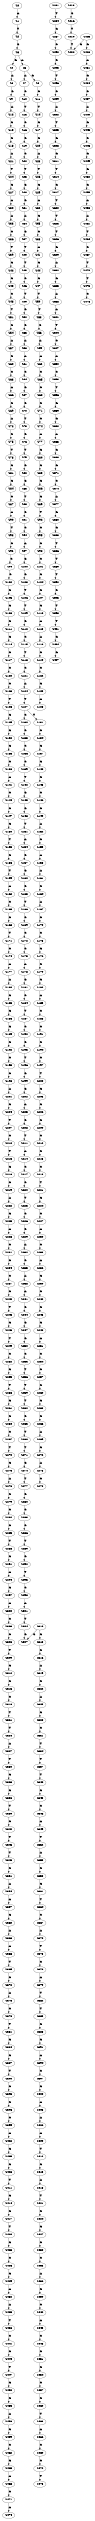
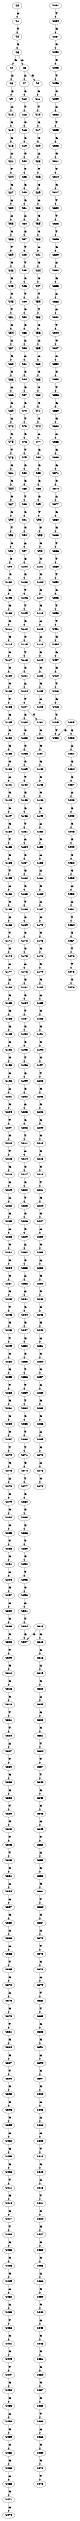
  strict digraph {
    S0
    S1
    S2
    S3
    S4
    S5
    S6
    S7
    S8
    S9
    S10
    S11
    S12
    S13
    S14
    S15
    S16
    S17
    S18
    S19
    S20
    S21
    S22
    S23
    S24
    S25
    S26
    S27
    S28
    S29
    S30
    S31
    S32
    S33
    S34
    S35
    S36
    S37
    S38
    S39
    S40
    S41
    S42
    S43
    S44
    S45
    S46
    S47
    S48
    S49
    S50
    S51
    S52
    S53
    S54
    S55
    S56
    S57
    S58
    S59
    S60
    S61
    S62
    S63
    S64
    S65
    S66
    S67
    S68
    S69
    S70
    S71
    S72
    S73
    S74
    S75
    S76
    S77
    S78
    S79
    S80
    S81
    S82
    S83
    S84
    S85
    S86
    S87
    S88
    S89
    S90
    S91
    S92
    S93
    S94
    S95
    S96
    S97
    S98
    S99
    S100
    S101
    S102
    S103
    S104
    S105
    S106
    S107
    S108
    S109
    S110
    S111
    S112
    S113
    S114
    S115
    S116
    S117
    S118
    S119
    S120
    S121
    S122
    S123
    S124
    S125
    S126
    S127
    S128
    S129
    S130
    S131
    S132
    S133
    S134
    S135
    S136
    S137
    S138
    S139
    S140
    S141
    S142
    S143
    S144
    S145
    S146
    S147
    S148
    S149
    S150
    S151
    S152
    S153
    S154
    S155
    S156
    S157
    S158
    S159
    S160
    S161
    S162
    S163
    S164
    S165
    S166
    S167
    S168
    S169
    S170
    S171
    S172
    S173
    S174
    S175
    S176
    S177
    S178
    S179
    S180
    S181
    S182
    S183
    S184
    S185
    S186
    S187
    S188
    S189
    S190
    S191
    S192
    S193
    S194
    S195
    S196
    S197
    S198
    S199
    S200
    S201
    S202
    S203
    S204
    S205
    S206
    S207
    S208
    S209
    S210
    S211
    S212
    S213
    S214
    S215
    S216
    S217
    S218
    S219
    S220
    S221
    S222
    S223
    S224
    S225
    S226
    S227
    S228
    S229
    S230
    S231
    S232
    S233
    S234
    S235
    S236
    S237
    S238
    S239
    S240
    S241
    S242
    S243
    S244
    S245
    S246
    S247
    S248
    S249
    S250
    S251
    S252
    S253
    S254
    S255
    S256
    S257
    S258
    S259
    S260
    S261
    S262
    S263
    S264
    S265
    S266
    S267
    S268
    S269
    S270
    S271
    S272
    S273
    S274
    S275
    S276
    S277
    S278
    S279
    S280
    S282
    S283
    S281
    S284
    S285
    S286
    S287
    S288
    S289
    S290
    S291
    S292
    S293
    S294
    S295
    S296
    S297
    S298
    S299
    S300
    S301
    S302
    S303
    S304
    S305
    S306
    S307
    S308
    S309
    S311
    S312
    S310
    S313
    S314
    S315
    S316
    S317
    S318
    S319
    S320
    S321
    S322
    S323
    S324
    S325
    S326
    S327
    S328
    S329
    S330
    S331
    S332
    S333
    S334
    S335
    S336
    S337
    S338
    S339
    S340
    S341
    S342
    S343
    S344
    S345
    S346
    S347
    S348
    S349
    S350
    S351
    S352
    S353
    S354
    S355
    S356
    S357
    S358
    S359
    S360
    S361
    S362
    S363
    S364
    S365
    S366
    S367
    S368
    S369
    S370
    S371
    S372
    S373
    S374
    S375
    S376
    S377
    S378
    S379
    S380
    S381
    S382
    S383
    S384
    S385
    S386
    S387
    S388
    S389
    S390
    S391
    S392
    S393
    S394
    S395
    S396
    S397
    S398
    S399
    S400
    S401
    S402
    S403
    S404
    S405
    S406
    S407
    S408
    S409
+   S410
    S411
    S412
    S413
    S414
    S415
    S416
    S417
    S418
    S419
    S420
    S421
    S422
    S423
    S424
    S426
    S427
    S425
    S428
    S429
    S430
    S431
    S432
    S433
    S434
    S435
    S436
    S437
    S438
    S439
    S440
    S441
    S442
    S443
    S444
    S445
    S446
    S447
    S448
    S449
    S450
    S451
    S452
    S453
    S454
    S455
    S456
    S457
    S458
    S459
    S460
    S461
    S462
    S463
    S464
    S465
    S466
    S467
    S468
    S469
    S470
    S471
    S472
    S473
    S474
    S475
    S476
    S0 -> S1 [label=A]
    S1 -> S2 [label=T]
    S2 -> S3 [label=G]
    S3 -> S4 [label=G]
    S3 -> S5 [label=A]
    S4 -> S6 [label=A]
    S5 -> S7 [label=A]
    S5 -> S8 [label=G]
    S6 -> S9 [label=G]
    S7 -> S10 [label=C]
    S8 -> S11 [label=C]
    S9 -> S12 [label=A]
    S10 -> S13 [label=T]
    S11 -> S14 [label=T]
    S12 -> S15 [label=G]
    S13 -> S16 [label=C]
    S14 -> S17 [label=G]
    S15 -> S18 [label=G]
    S16 -> S19 [label=G]
    S17 -> S20 [label=G]
    S18 -> S21 [label=A]
    S19 -> S22 [label=C]
    S20 -> S23 [label=A]
    S21 -> S24 [label=T]
    S22 -> S25 [label=T]
    S23 -> S26 [label=T]
    S24 -> S27 [label=G]
    S25 -> S28 [label=G]
    S26 -> S29 [label=G]
    S27 -> S30 [label=A]
    S28 -> S31 [label=G]
    S29 -> S32 [label=A]
    S30 -> S33 [label=A]
    S31 -> S34 [label=A]
    S32 -> S35 [label=G]
    S33 -> S36 [label=C]
    S34 -> S37 [label=G]
    S35 -> S38 [label=C]
    S36 -> S39 [label=T]
    S37 -> S40 [label=T]
    S38 -> S41 [label=A]
    S39 -> S42 [label=G]
    S40 -> S43 [label=T]
    S41 -> S44 [label=G]
    S42 -> S45 [label=G]
    S43 -> S46 [label=C]
    S44 -> S47 [label=G]
    S45 -> S48 [label=C]
    S46 -> S49 [label=T]
    S47 -> S50 [label=T]
    S48 -> S51 [label=T]
    S49 -> S52 [label=G]
    S50 -> S53 [label=T]
    S51 -> S54 [label=G]
    S52 -> S55 [label=C]
    S53 -> S56 [label=G]
    S54 -> S57 [label=A]
    S55 -> S58 [label=A]
    S56 -> S59 [label=A]
    S57 -> S60 [label=G]
    S58 -> S61 [label=A]
    S59 -> S62 [label=A]
    S60 -> S63 [label=C]
    S61 -> S64 [label=C]
    S62 -> S65 [label=C]
    S63 -> S66 [label=A]
    S64 -> S67 [label=G]
    S65 -> S68 [label=C]
    S66 -> S69 [label=G]
    S67 -> S70 [label=C]
    S68 -> S71 [label=C]
    S69 -> S72 [label=A]
    S70 -> S73 [label=T]
    S71 -> S74 [label=C]
    S72 -> S75 [label=C]
    S73 -> S76 [label=G]
    S74 -> S77 [label=A]
    S75 -> S78 [label=T]
    S76 -> S79 [label=T]
    S77 -> S80 [label=G]
    S78 -> S81 [label=G]
    S79 -> S82 [label=G]
    S80 -> S83 [label=G]
    S81 -> S84 [label=G]
    S82 -> S85 [label=G]
    S83 -> S86 [label=G]
    S84 -> S87 [label=C]
    S85 -> S88 [label=T]
    S86 -> S89 [label=G]
-   S87 -> S90 [label=A]
+   S87 -> S90 [label=C]
    S88 -> S91 [label=C]
    S89 -> S92 [label=T]
    S90 -> S93 [label=T]
    S91 -> S94 [label=C]
    S92 -> S95 [label=C]
    S93 -> S96 [label=C]
    S94 -> S97 [label=A]
    S95 -> S98 [label=C]
    S96 -> S99 [label=C]
    S97 -> S100 [label=G]
    S98 -> S101 [label=C]
    S99 -> S102 [label=C]
    S100 -> S103 [label=G]
    S101 -> S104 [label=G]
    S102 -> S105 [label=G]
    S103 -> S106 [label=T]
    S104 -> S107 [label=G]
    S105 -> S108 [label=G]
    S106 -> S109 [label=T]
    S107 -> S110 [label=G]
    S108 -> S111 [label=G]
    S109 -> S112 [label=G]
    S110 -> S113 [label=A]
    S111 -> S114 [label=G]
    S112 -> S115 [label=C]
    S113 -> S116 [label=A]
    S114 -> S117 [label=C]
    S115 -> S118 [label=T]
    S116 -> S119 [label=C]
    S117 -> S120 [label=C]
    S118 -> S121 [label=C]
    S119 -> S122 [label=C]
    S120 -> S123 [label=C]
    S121 -> S124 [label=A]
    S122 -> S125 [label=G]
    S123 -> S126 [label=T]
    S124 -> S127 [label=T]
    S125 -> S128 [label=A]
    S126 -> S129 [label=G]
    S127 -> S130 [label=C]
    S127 -> S131 [label=T]
    S129 -> S132 [label=G]
    S130 -> S133 [label=C]
    S131 -> S134 [label=C]
    S132 -> S135 [label=G]
    S133 -> S136 [label=C]
    S134 -> S137 [label=G]
    S135 -> S138 [label=C]
    S136 -> S139 [label=C]
    S137 -> S140 [label=G]
    S138 -> S141 [label=A]
    S139 -> S142 [label=T]
    S140 -> S143 [label=G]
    S141 -> S144 [label=C]
    S142 -> S145 [label=G]
    S143 -> S146 [label=C]
    S144 -> S147 [label=C]
    S145 -> S148 [label=G]
    S146 -> S149 [label=C]
    S147 -> S150 [label=G]
    S148 -> S151 [label=T]
    S149 -> S152 [label=A]
    S150 -> S153 [label=T]
    S151 -> S154 [label=A]
    S152 -> S155 [label=C]
    S153 -> S156 [label=G]
    S154 -> S157 [label=C]
    S155 -> S158 [label=A]
    S156 -> S159 [label=T]
    S157 -> S160 [label=G]
    S158 -> S161 [label=A]
    S159 -> S162 [label=A]
    S160 -> S163 [label=C]
    S161 -> S164 [label=C]
    S162 -> S165 [label=C]
    S163 -> S166 [label=T]
    S164 -> S167 [label=A]
    S165 -> S168 [label=C]
    S166 -> S169 [label=C]
    S167 -> S170 [label=C]
    S168 -> S171 [label=T]
    S169 -> S172 [label=C]
    S170 -> S173 [label=C]
    S171 -> S174 [label=C]
    S172 -> S175 [label=C]
    S173 -> S176 [label=G]
    S174 -> S177 [label=A]
    S175 -> S178 [label=A]
    S176 -> S179 [label=C]
    S177 -> S180 [label=A]
    S178 -> S181 [label=G]
    S179 -> S182 [label=G]
    S180 -> S183 [label=G]
    S181 -> S184 [label=C]
    S182 -> S185 [label=A]
    S183 -> S186 [label=G]
    S184 -> S187 [label=T]
    S185 -> S188 [label=C]
    S186 -> S189 [label=G]
    S187 -> S190 [label=C]
    S188 -> S191 [label=C]
    S189 -> S192 [label=G]
    S190 -> S193 [label=C]
    S191 -> S194 [label=C]
    S192 -> S195 [label=C]
    S193 -> S196 [label=T]
    S194 -> S197 [label=C]
    S195 -> S198 [label=C]
    S196 -> S199 [label=G]
    S197 -> S200 [label=T]
    S198 -> S201 [label=A]
    S199 -> S202 [label=G]
    S200 -> S203 [label=G]
    S201 -> S204 [label=G]
    S202 -> S205 [label=A]
    S203 -> S206 [label=G]
    S204 -> S207 [label=T]
    S205 -> S208 [label=C]
    S206 -> S209 [label=G]
    S207 -> S210 [label=C]
    S208 -> S211 [label=T]
    S209 -> S212 [label=C]
    S210 -> S213 [label=T]
    S211 -> S214 [label=A]
    S212 -> S215 [label=C]
    S213 -> S216 [label=G]
    S214 -> S217 [label=C]
    S215 -> S218 [label=C]
    S216 -> S219 [label=C]
    S217 -> S220 [label=C]
    S218 -> S221 [label=T]
    S219 -> S222 [label=A]
    S220 -> S223 [label=T]
    S221 -> S224 [label=G]
    S222 -> S225 [label=G]
    S223 -> S226 [label=C]
    S224 -> S227 [label=C]
    S225 -> S228 [label=A]
    S226 -> S229 [label=C]
    S227 -> S230 [label=A]
    S228 -> S231 [label=C]
    S229 -> S232 [label=A]
    S230 -> S233 [label=C]
    S231 -> S234 [label=C]
    S232 -> S235 [label=C]
    S233 -> S236 [label=A]
    S234 -> S237 [label=C]
    S235 -> S238 [label=A]
    S236 -> S239 [label=G]
    S237 -> S240 [label=C]
    S238 -> S241 [label=A]
    S239 -> S242 [label=C]
    S240 -> S243 [label=T]
    S241 -> S244 [label=C]
    S242 -> S245 [label=G]
    S243 -> S246 [label=G]
    S244 -> S247 [label=G]
    S245 -> S248 [label=G]
    S246 -> S249 [label=T]
    S247 -> S250 [label=G]
    S248 -> S251 [label=A]
    S249 -> S252 [label=C]
    S250 -> S253 [label=C]
    S251 -> S254 [label=C]
    S252 -> S255 [label=G]
    S253 -> S256 [label=T]
    S254 -> S257 [label=C]
    S255 -> S258 [label=T]
    S256 -> S259 [label=T]
    S257 -> S260 [label=C]
    S258 -> S261 [label=G]
    S259 -> S262 [label=T]
    S260 -> S263 [label=G]
    S261 -> S264 [label=G]
    S262 -> S265 [label=C]
    S263 -> S266 [label=G]
    S264 -> S267 [label=C]
    S265 -> S268 [label=T]
    S266 -> S269 [label=A]
    S267 -> S270 [label=T]
    S268 -> S271 [label=T]
    S269 -> S272 [label=G]
    S270 -> S273 [label=G]
    S271 -> S274 [label=G]
    S272 -> S275 [label=A]
    S273 -> S276 [label=A]
    S274 -> S277 [label=T]
    S275 -> S278 [label=C]
    S276 -> S279 [label=C]
    S277 -> S280 [label=G]
    S279 -> S282 [label=C]
    S280 -> S283 [label=C]
    S282 -> S285 [label=C]
    S283 -> S286 [label=C]
    S281 -> S284 [label=T]
    S284 -> S287 [label=G]
    S285 -> S288 [label=T]
    S286 -> S289 [label=T]
    S287 -> S290 [label=C]
    S288 -> S291 [label=G]
    S289 -> S292 [label=G]
    S290 -> S293 [label=C]
    S291 -> S294 [label=A]
    S292 -> S295 [label=T]
    S293 -> S296 [label=T]
    S294 -> S297 [label=G]
    S295 -> S298 [label=C]
    S296 -> S299 [label=C]
    S297 -> S300 [label=A]
    S298 -> S301 [label=A]
    S299 -> S302 [label=A]
    S300 -> S303 [label=C]
    S301 -> S304 [label=T]
    S302 -> S305 [label=T]
    S303 -> S306 [label=C]
    S304 -> S307 [label=G]
    S305 -> S308 [label=G]
    S306 -> S309 [label=T]
    S308 -> S311 [label=G]
    S309 -> S312 [label=G]
    S311 -> S314 [label=T]
    S312 -> S315 [label=C]
    S310 -> S307 [label=G]
    S310 -> S313 [label=G]
    S313 -> S316 [label=C]
    S314 -> S317 [label=G]
    S315 -> S318 [label=C]
    S316 -> S319 [label=A]
    S317 -> S320 [label=T]
    S318 -> S321 [label=T]
    S319 -> S322 [label=C]
    S320 -> S323 [label=T]
    S321 -> S324 [label=T]
    S322 -> S325 [label=A]
    S323 -> S326 [label=T]
    S324 -> S327 [label=A]
    S325 -> S328 [label=G]
    S326 -> S329 [label=G]
    S327 -> S330 [label=T]
    S328 -> S331 [label=C]
    S329 -> S332 [label=A]
    S330 -> S333 [label=G]
    S331 -> S334 [label=T]
    S332 -> S335 [label=G]
    S333 -> S336 [label=G]
    S334 -> S337 [label=T]
    S335 -> S338 [label=A]
    S336 -> S339 [label=T]
    S337 -> S340 [label=T]
    S338 -> S341 [label=A]
    S339 -> S342 [label=C]
    S340 -> S343 [label=G]
    S341 -> S344 [label=T]
    S342 -> S345 [label=T]
    S343 -> S346 [label=C]
    S344 -> S347 [label=C]
    S345 -> S348 [label=T]
    S346 -> S349 [label=A]
    S347 -> S350 [label=A]
    S348 -> S351 [label=C]
    S349 -> S352 [label=T]
    S350 -> S353 [label=C]
    S351 -> S354 [label=A]
    S352 -> S355 [label=A]
    S353 -> S356 [label=T]
    S354 -> S357 [label=A]
    S355 -> S358 [label=C]
    S356 -> S359 [label=G]
    S357 -> S360 [label=G]
    S358 -> S361 [label=G]
    S359 -> S362 [label=G]
    S360 -> S363 [label=A]
    S361 -> S364 [label=T]
    S362 -> S365 [label=A]
    S363 -> S366 [label=A]
    S364 -> S367 [label=C]
    S365 -> S368 [label=G]
    S366 -> S369 [label=T]
    S367 -> S370 [label=A]
    S368 -> S371 [label=G]
    S369 -> S372 [label=C]
    S370 -> S373 [label=T]
    S371 -> S374 [label=C]
    S372 -> S375 [label=A]
    S373 -> S376 [label=C]
    S374 -> S377 [label=A]
    S375 -> S378 [label=C]
    S376 -> S379 [label=A]
    S377 -> S380 [label=G]
    S378 -> S381 [label=T]
    S379 -> S382 [label=T]
    S380 -> S383 [label=G]
    S381 -> S384 [label=G]
    S382 -> S385 [label=T]
    S383 -> S386 [label=T]
    S384 -> S387 [label=G]
    S385 -> S388 [label=G]
    S386 -> S389 [label=T]
    S387 -> S390 [label=T]
    S388 -> S391 [label=G]
    S389 -> S392 [label=T]
    S390 -> S393 [label=C]
    S391 -> S394 [label=A]
    S392 -> S395 [label=C]
    S393 -> S396 [label=C]
    S394 -> S397 [label=C]
    S395 -> S398 [label=T]
    S396 -> S399 [label=C]
    S397 -> S400 [label=G]
    S398 -> S401 [label=T]
    S399 -> S402 [label=A]
    S400 -> S403 [label=A]
    S401 -> S404 [label=G]
    S402 -> S405 [label=G]
    S403 -> S406 [label=A]
    S404 -> S407 [label=G]
    S405 -> S408 [label=G]
    S406 -> S409 [label=A]
+   S407 -> S410 [label=G]
    S408 -> S411 [label=T]
    S409 -> S412 [label=T]
+   S410 -> S413 [label=T]
    S411 -> S414 [label=G]
    S412 -> S415 [label=G]
    S413 -> S416 [label=G]
    S414 -> S417 [label=G]
    S415 -> S418 [label=A]
    S416 -> S419 [label=T]
    S417 -> S420 [label=T]
    S418 -> S421 [label=T]
    S419 -> S422 [label=T]
    S420 -> S423 [label=G]
    S421 -> S424 [label=C]
    S423 -> S426 [label=C]
    S424 -> S427 [label=G]
    S426 -> S429 [label=G]
    S427 -> S430 [label=C]
    S425 -> S422 [label=G]
    S425 -> S428 [label=G]
    S428 -> S431 [label=A]
    S429 -> S432 [label=A]
    S430 -> S433 [label=C]
    S431 -> S434 [label=G]
    S432 -> S435 [label=A]
    S433 -> S436 [label=A]
    S434 -> S437 [label=C]
    S435 -> S438 [label=T]
    S436 -> S439 [label=G]
    S437 -> S440 [label=A]
    S438 -> S441 [label=C]
    S439 -> S442 [label=C]
    S440 -> S443 [label=G]
    S441 -> S444 [label=C]
    S442 -> S445 [label=A]
    S443 -> S446 [label=C]
    S444 -> S447 [label=T]
    S445 -> S448 [label=C]
    S446 -> S449 [label=G]
    S447 -> S450 [label=G]
    S448 -> S451 [label=C]
    S449 -> S452 [label=G]
    S450 -> S453 [label=G]
    S451 -> S454 [label=G]
    S452 -> S455 [label=G]
    S453 -> S456 [label=A]
    S454 -> S457 [label=C]
    S455 -> S458 [label=A]
    S456 -> S459 [label=G]
    S457 -> S460 [label=C]
    S458 -> S461 [label=A]
    S459 -> S462 [label=C]
    S460 -> S463 [label=T]
    S461 -> S464 [label=T]
    S462 -> S465 [label=G]
    S463 -> S466 [label=A]
    S464 -> S467 [label=C]
    S465 -> S468 [label=A]
    S466 -> S469 [label=C]
    S467 -> S470 [label=T]
    S468 -> S471 [label=C]
    S469 -> S472 [label=C]
    S470 -> S473 [label=T]
    S471 -> S474 [label=A]
    S472 -> S475 [label=T]
    S473 -> S476 [label=C]
  }
